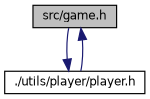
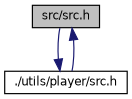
  digraph {
    fontname="DejaVu Sans"
    node [color=black fontname="DejaVu Sans" fontsize=10 shape=record style=filled]
    edge [color=midnightblue fontname="DejaVu Sans" fontsize=10 labelfontname=Helvetica labelfontsize=10 style=solid]
-   n1 [fillcolor=grey75 fontcolor=black height=0.2 label="src/game.h" width=0.4]
-   n2 [fillcolor=white height=0.2 label="./utils/player/player.h" width=0.4]
+   n1 [fillcolor=grey75 fontcolor=black height=0.2 label="src/src.h" width=0.4]
+   n2 [fillcolor=white height=0.2 label="./utils/player/src.h" width=0.4]
    n1 -> n2
    n2 -> n1
  }
